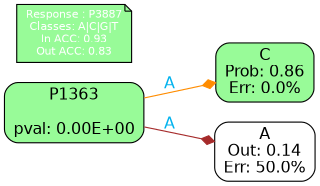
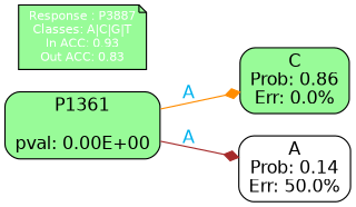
  digraph {
    rankdir=LR
    ranksep=equally
    splines=polylines
    node [color=black fillcolor=palegreen fontname=helvetica shape=box style="filled, rounded"]
    edge [arrowhead=diamond fontcolor=deepskyblue2 fontname=helvetica]
    n1 [label="C\nProb: 0.86\nErr: 0.0%"]
-   n2 [fillcolor=white label="A\nOut: 0.14\nErr: 50.0%"]
+   n2 [fillcolor=white label="A\nProb: 0.14\nErr: 50.0%"]
    n3 [align=left fontcolor=white fontsize=10 label="Response : P3887\nClasses: A|C|G|T\nIn ACC: 0.93\nOut ACC: 0.83\n" shape=note style=filled]
-   n4 [label="P1363\n\npval: 0.00E+00"]
+   n4 [label="P1361\n\npval: 0.00E+00"]
    subgraph sub_1 {
      rank=same
      n1
      n2
    }
    subgraph sub_2 {
      rank=same
      n3
      n4
    }
    n4 -> n1 [color=darkorange label=A]
    n4 -> n2 [color=brown label=A]
  }
